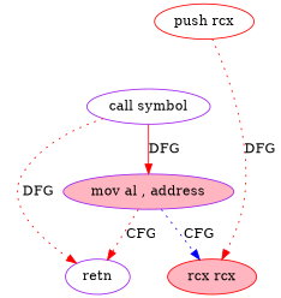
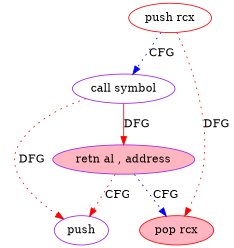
  digraph {
    node [color=purple fillcolor=white style=filled]
    edge [color=red style=dotted]
    n1 [color=red label="push rcx"]
    n2 [label="call symbol"]
-   n3 [color=red fillcolor=lightpink label="rcx rcx"]
-   n4 [fillcolor=lightpink label="mov al , address"]
-   n5 [label=retn]
+   n3 [color=red fillcolor=lightpink label="pop rcx"]
+   n4 [fillcolor=lightpink label="retn al , address"]
+   n5 [label=push]
+   n1 -> n2 [color=blue label=CFG]
    n1 -> n3 [label=DFG]
    n2 -> n4 [label=DFG style=solid]
    n2 -> n5 [label=DFG]
    n4 -> n3 [color=blue label=CFG]
    n4 -> n5 [label=CFG]
  }
